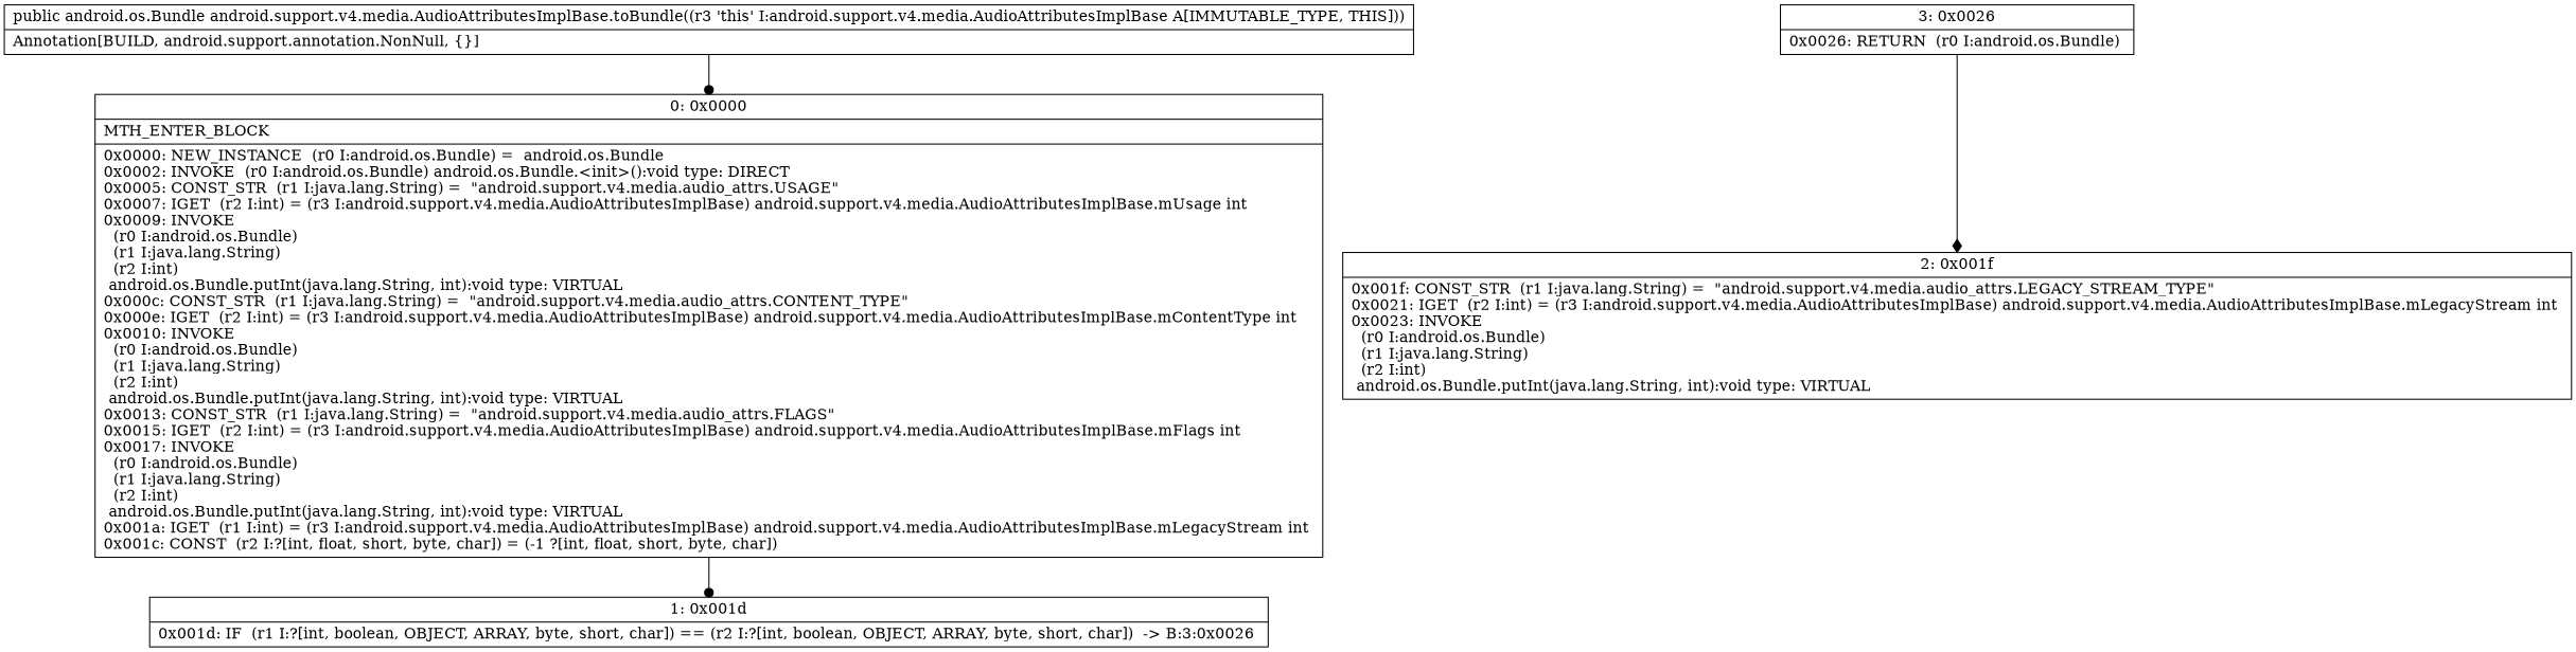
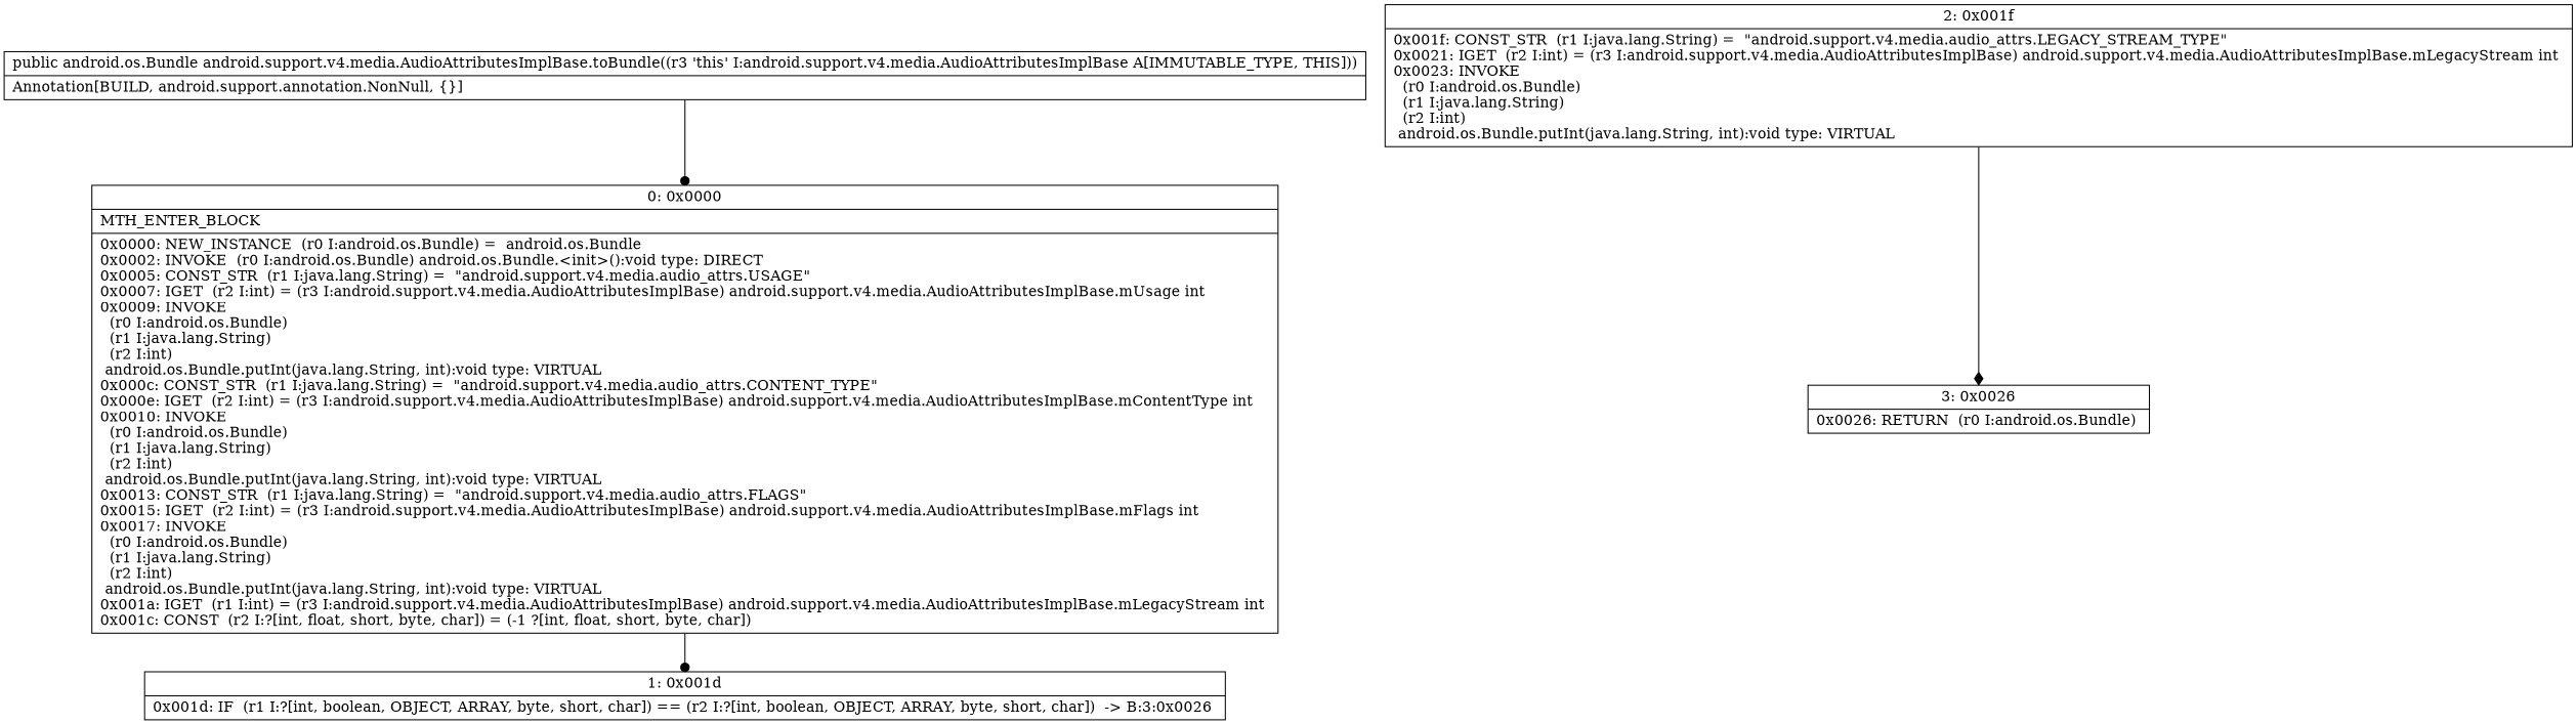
  digraph {
    node [shape=record]
    edge [arrowhead=dot]
    n1 [label="{0\:\ 0x0000|MTH_ENTER_BLOCK\l|0x0000: NEW_INSTANCE  (r0 I:android.os.Bundle) =  android.os.Bundle \l0x0002: INVOKE  (r0 I:android.os.Bundle) android.os.Bundle.\<init\>():void type: DIRECT \l0x0005: CONST_STR  (r1 I:java.lang.String) =  \"android.support.v4.media.audio_attrs.USAGE\" \l0x0007: IGET  (r2 I:int) = (r3 I:android.support.v4.media.AudioAttributesImplBase) android.support.v4.media.AudioAttributesImplBase.mUsage int \l0x0009: INVOKE  \l  (r0 I:android.os.Bundle)\l  (r1 I:java.lang.String)\l  (r2 I:int)\l android.os.Bundle.putInt(java.lang.String, int):void type: VIRTUAL \l0x000c: CONST_STR  (r1 I:java.lang.String) =  \"android.support.v4.media.audio_attrs.CONTENT_TYPE\" \l0x000e: IGET  (r2 I:int) = (r3 I:android.support.v4.media.AudioAttributesImplBase) android.support.v4.media.AudioAttributesImplBase.mContentType int \l0x0010: INVOKE  \l  (r0 I:android.os.Bundle)\l  (r1 I:java.lang.String)\l  (r2 I:int)\l android.os.Bundle.putInt(java.lang.String, int):void type: VIRTUAL \l0x0013: CONST_STR  (r1 I:java.lang.String) =  \"android.support.v4.media.audio_attrs.FLAGS\" \l0x0015: IGET  (r2 I:int) = (r3 I:android.support.v4.media.AudioAttributesImplBase) android.support.v4.media.AudioAttributesImplBase.mFlags int \l0x0017: INVOKE  \l  (r0 I:android.os.Bundle)\l  (r1 I:java.lang.String)\l  (r2 I:int)\l android.os.Bundle.putInt(java.lang.String, int):void type: VIRTUAL \l0x001a: IGET  (r1 I:int) = (r3 I:android.support.v4.media.AudioAttributesImplBase) android.support.v4.media.AudioAttributesImplBase.mLegacyStream int \l0x001c: CONST  (r2 I:?[int, float, short, byte, char]) = (\-1 ?[int, float, short, byte, char]) \l}"]
    n2 [label="{1\:\ 0x001d|0x001d: IF  (r1 I:?[int, boolean, OBJECT, ARRAY, byte, short, char]) == (r2 I:?[int, boolean, OBJECT, ARRAY, byte, short, char])  \-\> B:3:0x0026 \l}"]
    n3 [label="{2\:\ 0x001f|0x001f: CONST_STR  (r1 I:java.lang.String) =  \"android.support.v4.media.audio_attrs.LEGACY_STREAM_TYPE\" \l0x0021: IGET  (r2 I:int) = (r3 I:android.support.v4.media.AudioAttributesImplBase) android.support.v4.media.AudioAttributesImplBase.mLegacyStream int \l0x0023: INVOKE  \l  (r0 I:android.os.Bundle)\l  (r1 I:java.lang.String)\l  (r2 I:int)\l android.os.Bundle.putInt(java.lang.String, int):void type: VIRTUAL \l}"]
    n4 [label="{3\:\ 0x0026|0x0026: RETURN  (r0 I:android.os.Bundle) \l}"]
    n5 [label="{public android.os.Bundle android.support.v4.media.AudioAttributesImplBase.toBundle((r3 'this' I:android.support.v4.media.AudioAttributesImplBase A[IMMUTABLE_TYPE, THIS]))  | Annotation[BUILD, android.support.annotation.NonNull, \{\}]\l}"]
    n1 -> n2
-   n4 -> n3 [arrowhead=diamond]
+   n3 -> n4 [arrowhead=diamond]
    n5 -> n1
  }
